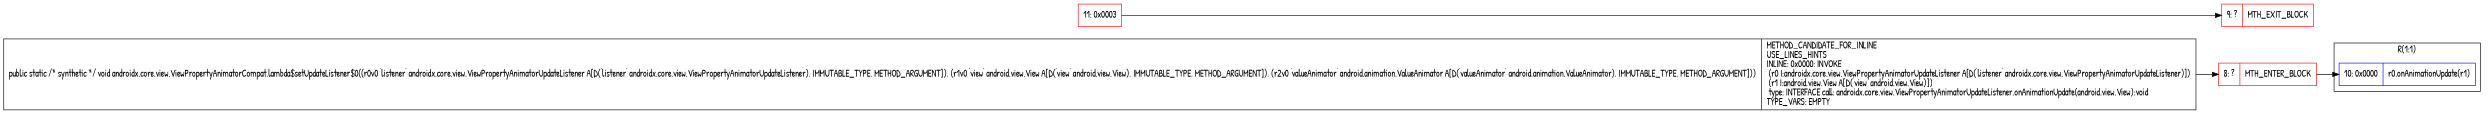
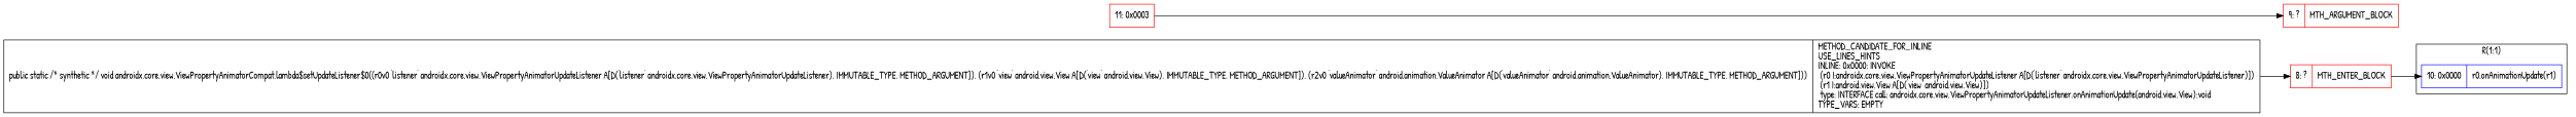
  digraph {
    fontname="Patrick Hand"
    rankdir=LR
    node [color=red fontname="Patrick Hand" shape=record]
    edge [fontname="Patrick Hand"]
    n1 [color=blue label="{10\:\ 0x0000|r0.onAnimationUpdate(r1)\l}"]
    n2 [label="{11\:\ 0x0003}"]
-   n3 [label="{9\:\ ?|MTH_EXIT_BLOCK\l}"]
+   n3 [label="{9\:\ ?|MTH_ARGUMENT_BLOCK\l}"]
    n4 [label="{8\:\ ?|MTH_ENTER_BLOCK\l}"]
    n5 [label="{public static \/* synthetic *\/ void androidx.core.view.ViewPropertyAnimatorCompat.lambda$setUpdateListener$0((r0v0 'listener' androidx.core.view.ViewPropertyAnimatorUpdateListener A[D('listener' androidx.core.view.ViewPropertyAnimatorUpdateListener), IMMUTABLE_TYPE, METHOD_ARGUMENT]), (r1v0 'view' android.view.View A[D('view' android.view.View), IMMUTABLE_TYPE, METHOD_ARGUMENT]), (r2v0 'valueAnimator' android.animation.ValueAnimator A[D('valueAnimator' android.animation.ValueAnimator), IMMUTABLE_TYPE, METHOD_ARGUMENT]))  | METHOD_CANDIDATE_FOR_INLINE\lUSE_LINES_HINTS\lINLINE: 0x0000: INVOKE  \l  (r0 I:androidx.core.view.ViewPropertyAnimatorUpdateListener A[D('listener' androidx.core.view.ViewPropertyAnimatorUpdateListener)])\l  (r1 I:android.view.View A[D('view' android.view.View)])\l type: INTERFACE call: androidx.core.view.ViewPropertyAnimatorUpdateListener.onAnimationUpdate(android.view.View):void\lTYPE_VARS: EMPTY\l}" color=""]
    subgraph cluster_1 {
      label="R(1:1)"
      n1
    }
    n2 -> n3
    n4 -> n1
    n5 -> n4
  }
